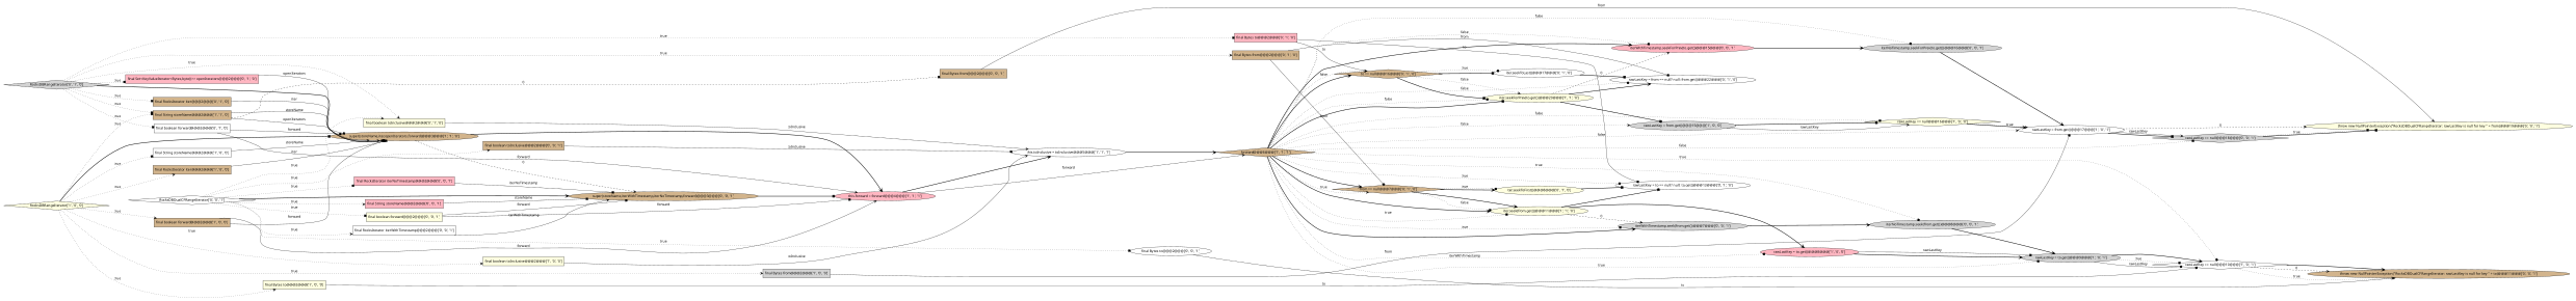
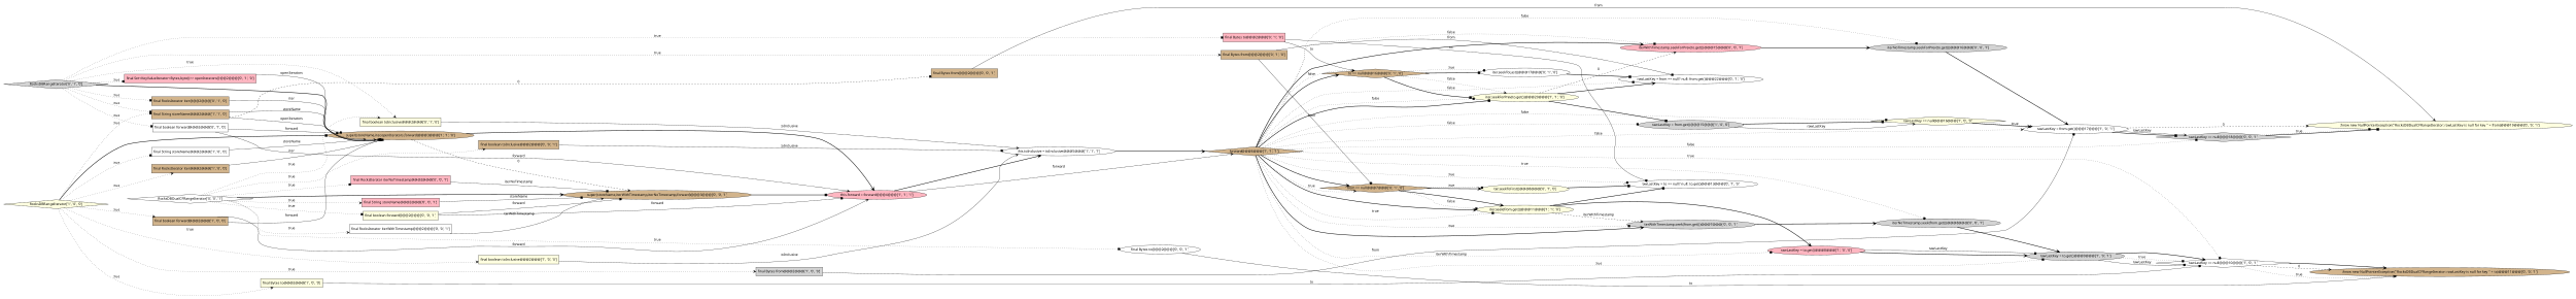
  digraph {
    fontname="Noto Sans"
    rankdir=LR
    node [fillcolor=tan fontname="Noto Sans" shape=ellipse style=filled]
    edge [arrowhead=box fontname="Noto Sans" style=dotted]
    n1 [fillcolor=lightyellow label="throw new NullPointerException(\"RocksDBDualCFRangeIterator: rawLastKey is null for key \" + from)@@@19@@@['0', '0', '1']"]
    n2 [fillcolor=lightgrey label="RocksDBRangeIterator['0', '1', '0']" shape=diamond]
    n3 [fillcolor=lightpink label="final Bytes to@@@2@@@['0', '1', '0']" shape=box]
    n4 [label="final Bytes from@@@2@@@['0', '1', '0']" shape=box]
    n5 [fillcolor=white label="final boolean forward@@@2@@@['0', '1', '0']" shape=box]
    n6 [label="final RocksIterator iter@@@2@@@['0', '1', '0']" shape=box]
    n7 [fillcolor=lightyellow label="final boolean toInclusive@@@2@@@['0', '1', '0']" shape=box]
    n8 [label="final String storeName@@@2@@@['1', '1', '0']" shape=box]
    n9 [fillcolor=lightpink label="final Set<KeyValueIterator<Bytes,byte((>> openIterators@@@2@@@['0', '1', '0']" shape=box]
    n10 [label="super(storeName,iter,openIterators,forward)@@@3@@@['1', '1', '0']"]
    n11 [fillcolor=white label="rawLastKey = to == null? null: to.get()@@@13@@@['0', '1', '0']"]
    n12 [label="to == null@@@16@@@['0', '1', '0']" shape=diamond]
    n13 [label="from == null@@@7@@@['0', '1', '0']" shape=diamond]
    n14 [fillcolor=white label="rawLastKey = from == null? null: from.get()@@@22@@@['0', '1', '0']"]
    n15 [fillcolor=lightpink label="this.forward = forward@@@4@@@['1', '1', '1']"]
    n16 [fillcolor=white label="this.toInclusive = toInclusive@@@5@@@['1', '1', '1']"]
    n17 [label="final Bytes from@@@2@@@['0', '0', '1']" shape=box]
    n18 [label="super(storeName,iterWithTimestamp,iterNoTimestamp,forward)@@@3@@@['0', '0', '1']"]
    n19 [fillcolor=lightyellow label="iter.seekForPrev(to.get())@@@20@@@['1', '1', '0']"]
    n20 [fillcolor=white label="iter.seekToLast()@@@17@@@['0', '1', '0']"]
    n21 [fillcolor=lightyellow label="final boolean toInclusive@@@2@@@['1', '0', '0']" shape=box]
    n22 [label="forward@@@6@@@['1', '1', '1']" shape=diamond]
    n23 [fillcolor=lightyellow label="iter.seek(from.get())@@@11@@@['1', '1', '0']"]
    n24 [fillcolor=lightyellow label="iter.seekToFirst()@@@8@@@['0', '1', '0']"]
    n25 [fillcolor=white label="rawLastKey = from.get()@@@17@@@['1', '0', '1']"]
    n26 [fillcolor=lightgrey label="rawLastKey == null@@@18@@@['0', '0', '1']" shape=diamond]
    n27 [fillcolor=lightgrey label="iterNoTimestamp.seekForPrev(to.get())@@@16@@@['0', '0', '1']"]
    n28 [fillcolor=lightgrey label="final Bytes from@@@2@@@['1', '0', '0']" shape=box]
    n29 [fillcolor=lightyellow label="rawLastKey == null@@@16@@@['1', '0', '0']" shape=diamond]
    n30 [fillcolor=lightgrey label="rawLastKey = to.get()@@@9@@@['1', '0', '1']"]
    n31 [fillcolor=lightpink label="iterWithTimestamp.seekForPrev(to.get())@@@15@@@['0', '0', '1']"]
    n32 [fillcolor=lightgrey label="iterWithTimestamp.seek(from.get())@@@7@@@['0', '0', '1']"]
    n33 [fillcolor=lightpink label="rawLastKey = to.get()@@@8@@@['1', '0', '0']"]
    n34 [fillcolor=white label="rawLastKey == null@@@10@@@['1', '0', '1']" shape=diamond]
    n35 [fillcolor=lightgrey label="rawLastKey = from.get()@@@15@@@['1', '0', '0']"]
    n36 [fillcolor=lightgrey label="iterNoTimestamp.seek(from.get())@@@8@@@['0', '0', '1']"]
    n37 [label="throw new NullPointerException(\"RocksDBDualCFRangeIterator: rawLastKey is null for key \" + to)@@@11@@@['0', '0', '1']"]
    n38 [fillcolor=lightpink label="final String storeName@@@2@@@['0', '0', '1']" shape=box]
    n39 [fillcolor=lightyellow label="final Bytes to@@@2@@@['1', '0', '0']" shape=box]
    n40 [fillcolor=lightpink label="final RocksIterator iterNoTimestamp@@@2@@@['0', '0', '1']" shape=box]
    n41 [label="final RocksIterator iter@@@2@@@['1', '0', '0']" shape=box]
    n42 [fillcolor=white label="RocksDBDualCFRangeIterator['0', '0', '1']" shape=diamond]
    n43 [fillcolor=lightyellow label="final boolean forward@@@2@@@['0', '0', '1']" shape=box]
    n44 [fillcolor=white label="final RocksIterator iterWithTimestamp@@@2@@@['0', '0', '1']" shape=box]
    n45 [label="final boolean toInclusive@@@2@@@['0', '0', '1']" shape=box]
    n46 [fillcolor=white label="final Bytes to@@@2@@@['0', '0', '1']"]
    n47 [label="final boolean forward@@@2@@@['1', '0', '0']" shape=box]
    n48 [fillcolor=lightyellow label="RocksDBRangeIterator['1', '0', '0']" shape=diamond]
    n49 [fillcolor=white label="final String storeName@@@2@@@['1', '0', '0']" shape=box]
    n2 -> n3 [label=true]
    n2 -> n4 [arrowhead=vee label=true]
    n2 -> n5 [label=true]
    n2 -> n6 [label=true]
    n2 -> n7 [arrowhead=vee label=true]
    n2 -> n8 [label=true]
    n2 -> n9 [label=true]
    n2 -> n10 [style=bold]
    n3 -> n11 [label=to style=solid]
    n3 -> n12 [arrowhead=vee label=to style=solid]
    n4 -> n13 [label=from style=solid]
    n4 -> n14 [label=from style=solid]
    n5 -> n10 [label=forward style=solid]
    n5 -> n15 [arrowhead=vee label=forward style=solid]
    n6 -> n10 [label=iter style=solid]
    n7 -> n16 [arrowhead=vee label=toInclusive style=solid]
    n8 -> n10 [arrowhead=vee label=storeName style=solid]
    n8 -> n10 [label=openIterators style=solid]
    n8 -> n17 [label=0 style=dashed]
    n9 -> n10 [label=openIterators style=solid]
    n10 -> n15 [arrowhead=vee style=bold]
    n10 -> n18 [arrowhead=vee label=0 style=dashed]
    n12 -> n19 [style=bold]
    n12 -> n19 [arrowhead=vee label=false]
    n12 -> n20 [style=bold]
    n12 -> n20 [label=true]
    n13 -> n23 [label=false]
    n13 -> n23 [arrowhead=vee style=bold]
    n13 -> n24 [arrowhead=vee style=bold]
    n13 -> n24 [label=true]
    n15 -> n16 [arrowhead=vee style=bold]
    n15 -> n22 [arrowhead=vee label=forward style=solid]
    n16 -> n22 [arrowhead=vee style=bold]
    n17 -> n1 [arrowhead=vee label=from style=solid]
    n18 -> n15 [style=bold]
    n19 -> n14 [arrowhead=vee style=bold]
    n19 -> n31 [arrowhead=vee label=0 style=dashed]
    n19 -> n35 [style=bold]
    n20 -> n14 [style=bold]
    n21 -> n16 [arrowhead=vee label=toInclusive style=solid]
    n22 -> n11 [label=true]
    n22 -> n12 [arrowhead=vee label=false]
    n22 -> n12 [arrowhead=vee style=bold]
    n22 -> n13 [arrowhead=vee label=true]
    n22 -> n13 [arrowhead=vee style=bold]
    n22 -> n14 [label=false]
    n22 -> n19 [label=false]
    n22 -> n19 [style=bold]
    n22 -> n23 [arrowhead=vee style=bold]
    n22 -> n23 [label=true]
    n22 -> n25 [arrowhead=vee label=false]
    n22 -> n26 [label=false]
    n22 -> n27 [label=false]
    n22 -> n29 [label=false]
    n22 -> n30 [label=true]
    n22 -> n31 [label=false]
    n22 -> n31 [arrowhead=vee style=bold]
    n22 -> n32 [arrowhead=vee style=bold]
    n22 -> n32 [label=true]
    n22 -> n33 [label=iterWithTimestamp]
    n22 -> n34 [label=true]
-   n22 -> n35 [arrowhead=vee label=false]
+   n22 -> n35 [label=false]
    n22 -> n36 [label=true]
    n23 -> n11 [style=bold]
-   n23 -> n32 [arrowhead=vee label=0 style=dashed]
+   n23 -> n32 [arrowhead=vee label=iterWithTimestamp style=dashed]
    n23 -> n33 [arrowhead=vee style=bold]
    n24 -> n11 [style=bold]
    n25 -> n1 [arrowhead=vee label=0 style=dashed]
    n25 -> n26 [arrowhead=vee label=rawLastKey style=solid]
    n25 -> n26 [style=bold]
    n26 -> n1 [label=true]
    n26 -> n1 [style=bold]
    n27 -> n25 [arrowhead=vee style=bold]
    n28 -> n25 [label=from style=solid]
    n29 -> n25 [arrowhead=vee label=true]
    n29 -> n25 [arrowhead=vee style=bold]
    n30 -> n34 [arrowhead=vee style=bold]
    n30 -> n34 [label=true]
    n30 -> n34 [label=rawLastKey style=solid]
    n31 -> n27 [arrowhead=vee style=bold]
    n32 -> n36 [arrowhead=vee style=bold]
    n33 -> n30 [label=rawLastKey style=solid]
    n33 -> n30 [arrowhead=vee style=bold]
    n34 -> n37 [arrowhead=vee label=true]
    n34 -> n37 [arrowhead=vee style=bold]
    n34 -> n37 [arrowhead=vee label=0 style=dashed]
    n35 -> n29 [style=bold]
    n35 -> n29 [arrowhead=vee label=rawLastKey style=solid]
    n36 -> n30 [arrowhead=vee style=bold]
    n38 -> n18 [label=storeName style=solid]
    n39 -> n34 [label=to style=solid]
    n40 -> n18 [label=iterNoTimestamp style=solid]
    n41 -> n10 [label=iter style=solid]
    n42 -> n7 [arrowhead=vee label=true]
    n42 -> n18 [arrowhead=vee style=bold]
    n42 -> n38 [arrowhead=vee label=true]
    n42 -> n40 [label=true]
    n42 -> n43 [label=true]
    n42 -> n44 [arrowhead=vee label=true]
    n42 -> n45 [arrowhead=vee label=true]
    n42 -> n46 [label=true]
    n43 -> n15 [label=forward style=solid]
    n43 -> n18 [label=forward style=solid]
    n44 -> n18 [arrowhead=vee label=iterWithTimestamp style=solid]
    n45 -> n16 [label=toInclusive style=solid]
    n46 -> n37 [arrowhead=vee label=to style=solid]
    n47 -> n10 [label=forward style=solid]
    n47 -> n15 [arrowhead=vee label=forward style=solid]
    n48 -> n8 [label=true]
    n48 -> n10 [style=bold]
    n48 -> n21 [arrowhead=vee label=true]
    n48 -> n28 [arrowhead=vee label=true]
    n48 -> n39 [arrowhead=vee label=true]
    n48 -> n41 [arrowhead=vee label=true]
    n48 -> n47 [arrowhead=vee label=true]
    n48 -> n49 [label=true]
    n49 -> n10 [arrowhead=vee label=storeName style=solid]
  }
